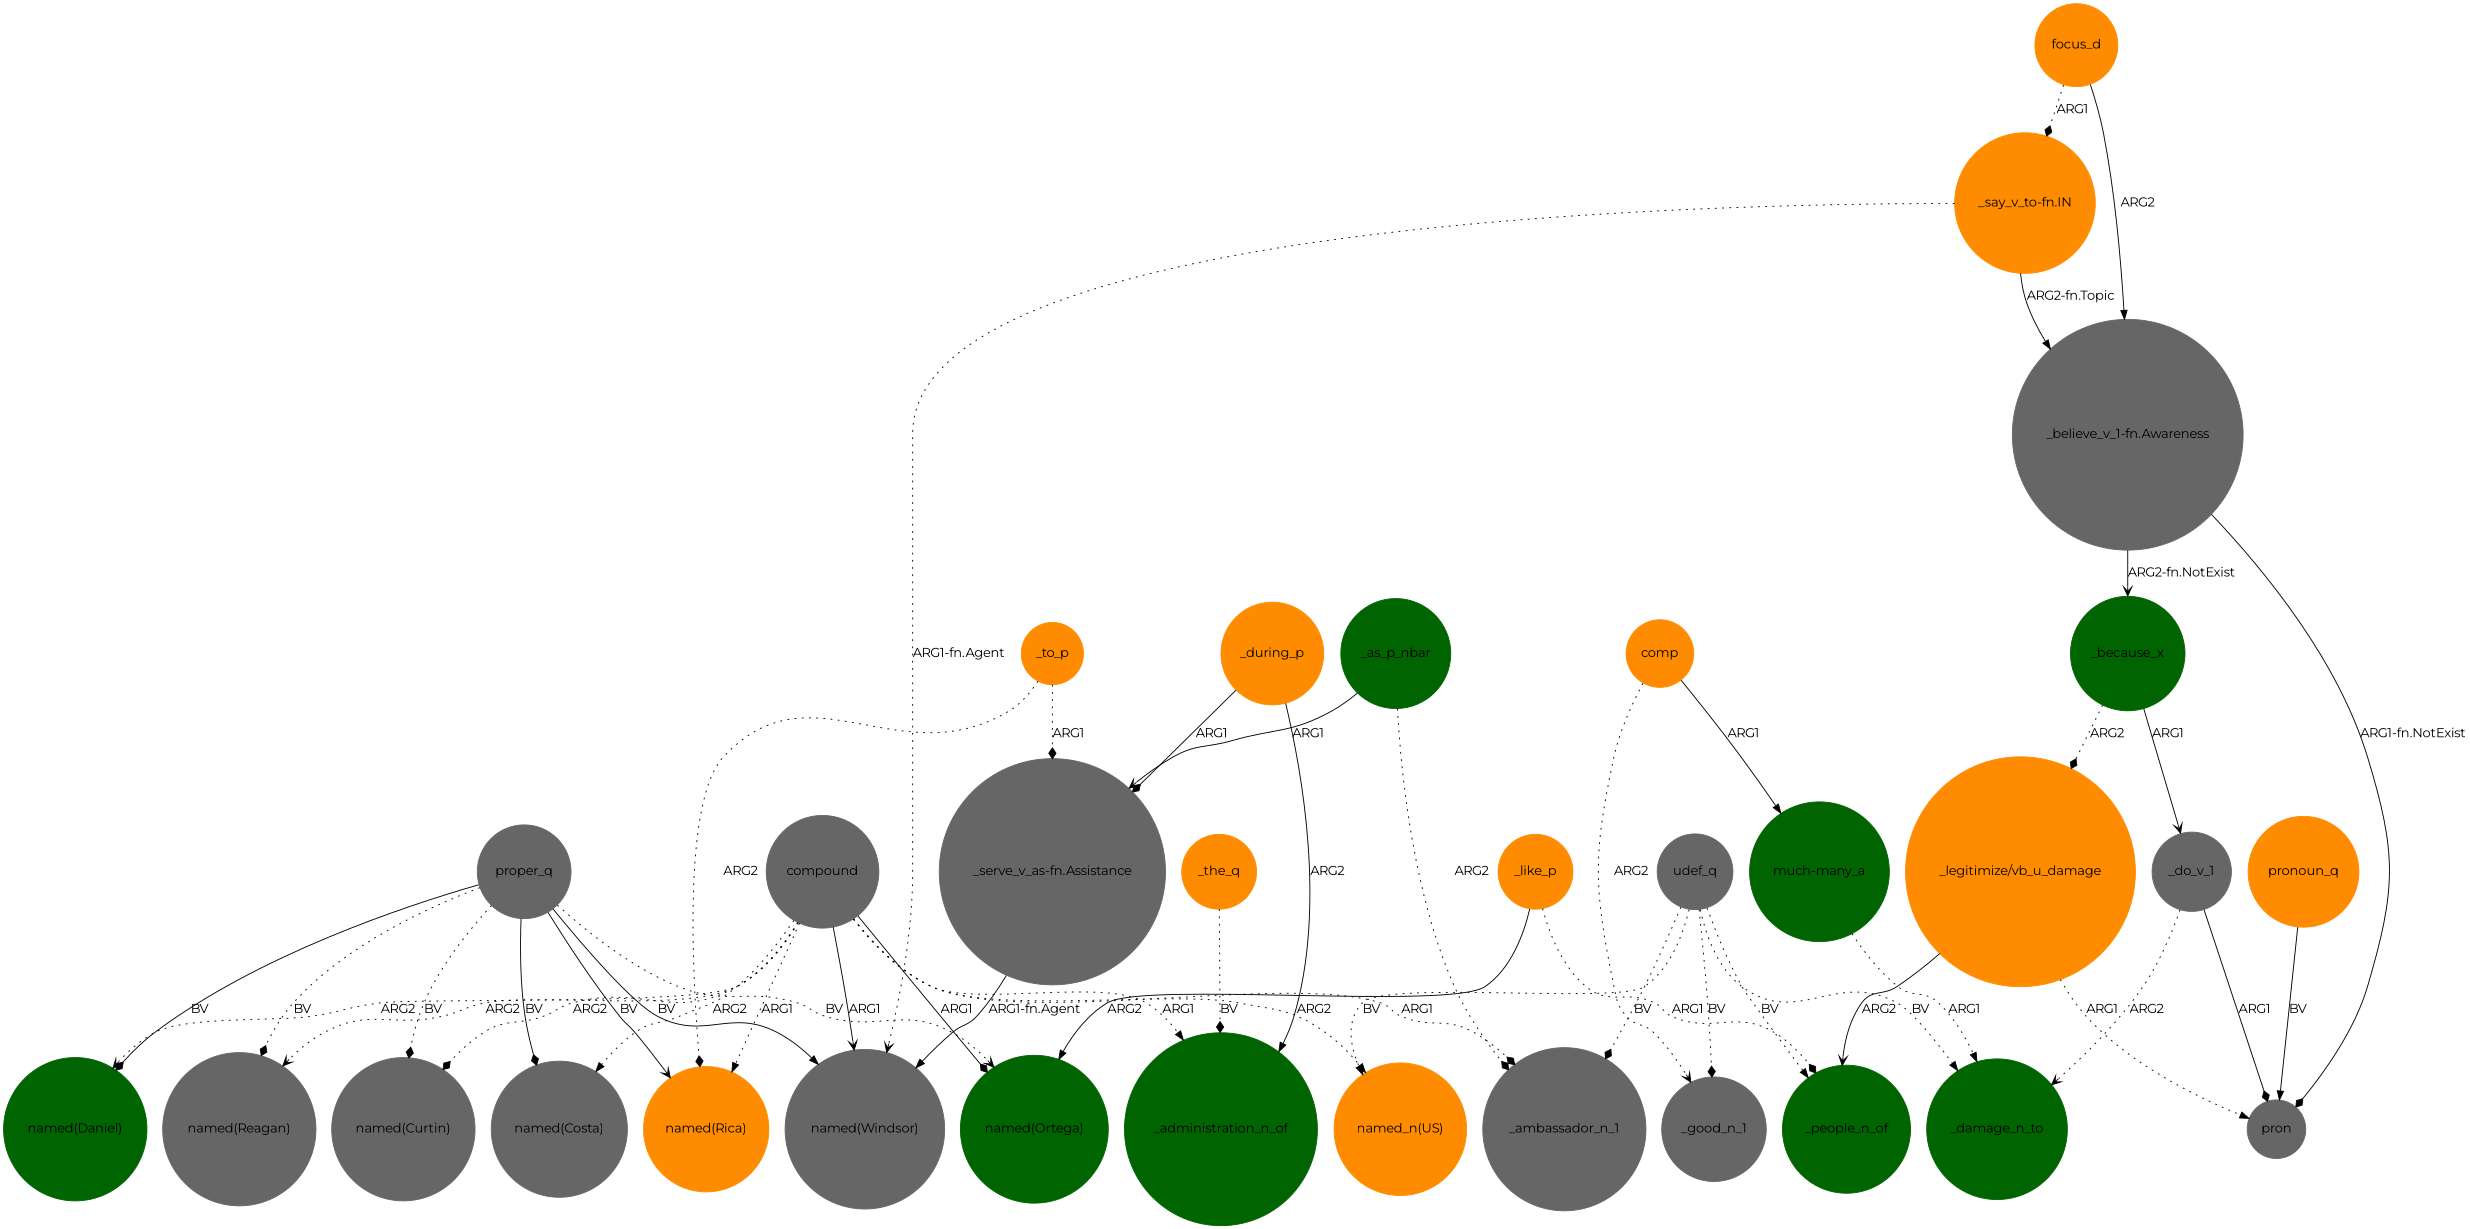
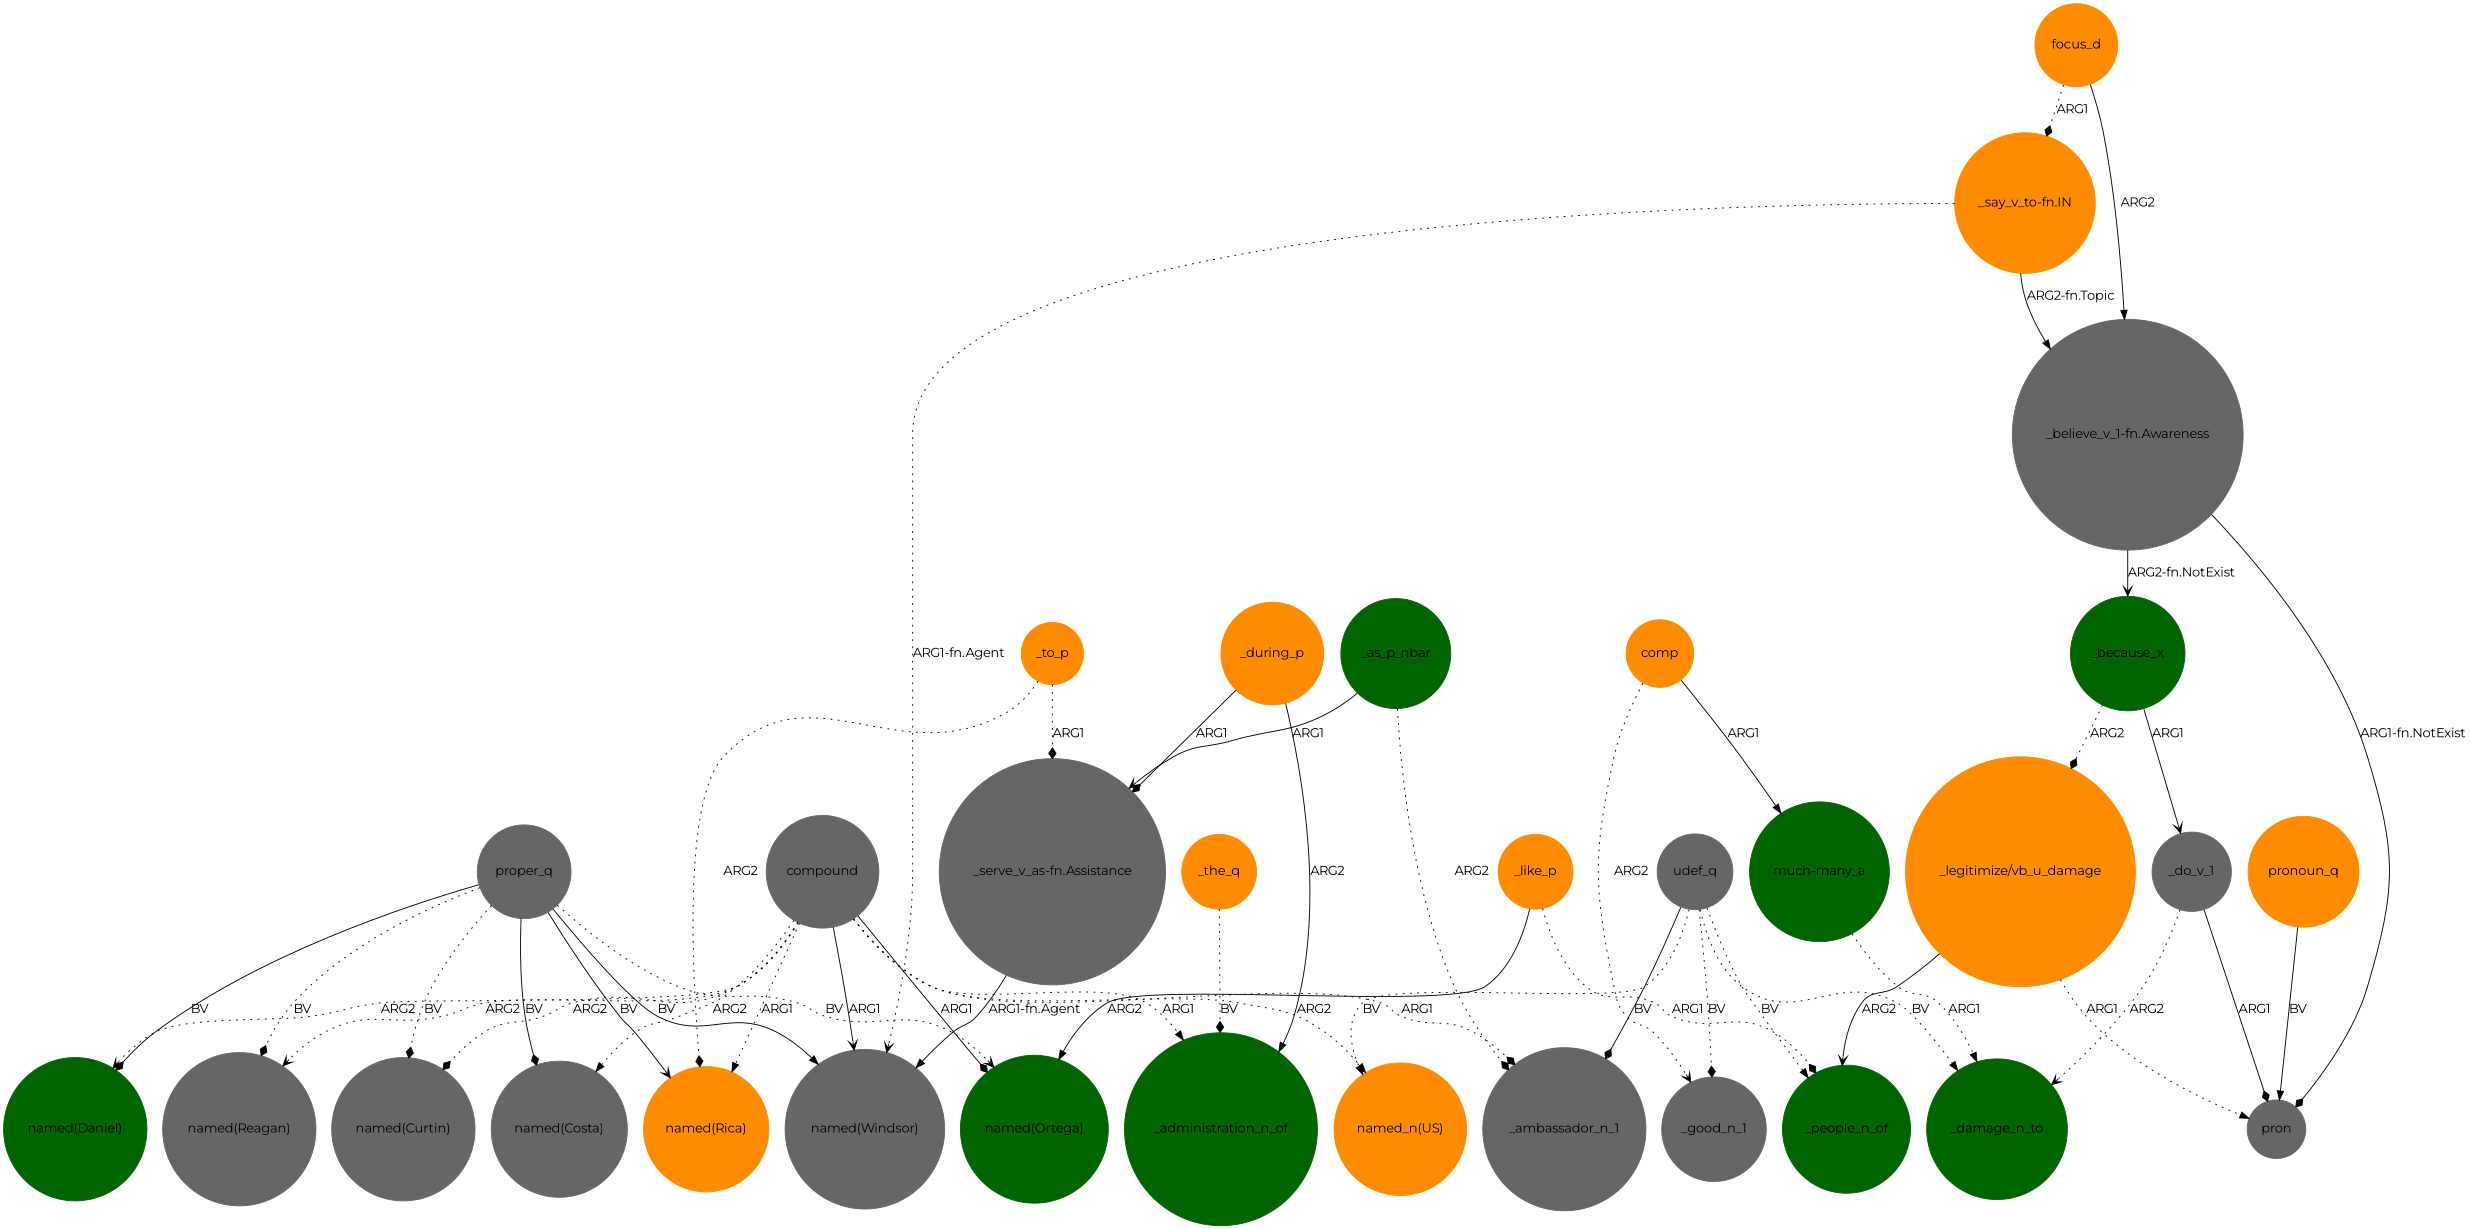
  digraph {
    fontname=Montserrat
    node [color=gray40 fontname=Montserrat shape=circle style=filled]
    edge [arrowhead=diamond fontname=Montserrat style=dotted]
    "_serve_v_as-fn.Assistance"
    "named(Windsor)"
    proper_q
    "named(Daniel)" [color=darkgreen]
    "named(Costa)"
    "named(Ortega)" [color=darkgreen]
    "named(Curtin)"
    "named(Rica)" [color=darkorange]
    "named(Reagan)"
    "named_n(US)" [color=darkorange]
    udef_q
    _ambassador_n_1
    _damage_n_to [color=darkgreen]
    _people_n_of [color=darkgreen]
    _good_n_1
    compound
    _administration_n_of [color=darkgreen]
    _as_p_nbar [color=darkgreen]
    _during_p [color=darkorange]
    "much-many_a" [color=darkgreen]
    _because_x [color=darkgreen]
    _do_v_1
    n23 [color=darkorange label="_legitimize/vb_u_damage"]
    pron
    _like_p [color=darkorange]
    _to_p [color=darkorange]
    pronoun_q [color=darkorange]
    comp [color=darkorange]
    "_believe_v_1-fn.Awareness"
    "_say_v_to-fn.IN" [color=darkorange]
    focus_d [color=darkorange]
    _the_q [color=darkorange]
    "_serve_v_as-fn.Assistance" -> "named(Windsor)" [arrowhead=normal label="ARG1-fn.Agent" style=solid]
    proper_q -> "named(Windsor)" [arrowhead=normal label=BV style=solid]
    proper_q -> "named(Daniel)" [label=BV style=solid]
    proper_q -> "named(Costa)" [label=BV style=solid]
    proper_q -> "named(Ortega)" [arrowhead=vee label=BV]
    proper_q -> "named(Curtin)" [label=BV]
    proper_q -> "named(Rica)" [arrowhead=vee label=BV style=solid]
    proper_q -> "named(Reagan)" [label=BV]
    udef_q -> "named_n(US)" [arrowhead=normal label=BV]
-   udef_q -> _ambassador_n_1 [label=BV]
+   udef_q -> _ambassador_n_1 [label=BV style=solid]
    udef_q -> _damage_n_to [arrowhead=normal label=BV]
    udef_q -> _people_n_of [arrowhead=normal label=BV]
    udef_q -> _good_n_1 [label=BV]
    compound -> "named(Windsor)" [arrowhead=vee label=ARG1 style=solid]
    compound -> "named(Daniel)" [arrowhead=vee label=ARG2]
    compound -> "named(Costa)" [arrowhead=normal label=ARG2]
    compound -> "named(Ortega)" [label=ARG1 style=solid]
    compound -> "named(Curtin)" [label=ARG2]
    compound -> "named(Rica)" [arrowhead=normal label=ARG1]
    compound -> "named(Reagan)" [arrowhead=vee label=ARG2]
    compound -> "named_n(US)" [arrowhead=normal label=ARG2]
    compound -> _ambassador_n_1 [label=ARG1]
    compound -> _administration_n_of [arrowhead=normal label=ARG1]
    _as_p_nbar -> "_serve_v_as-fn.Assistance" [arrowhead=vee label=ARG1 style=solid]
    _as_p_nbar -> _ambassador_n_1 [label=ARG2]
    _during_p -> "_serve_v_as-fn.Assistance" [label=ARG1 style=solid]
    _during_p -> _administration_n_of [arrowhead=normal label=ARG2 style=solid]
    "much-many_a" -> _damage_n_to [arrowhead=normal label=ARG1]
    _because_x -> _do_v_1 [arrowhead=vee label=ARG1 style=solid]
    _because_x -> n23 [label=ARG2]
    _do_v_1 -> _damage_n_to [arrowhead=vee label=ARG2]
    _do_v_1 -> pron [label=ARG1 style=solid]
    n23 -> _people_n_of [arrowhead=vee label=ARG2 style=solid]
    n23 -> pron [arrowhead=normal label=ARG1]
    _like_p -> "named(Ortega)" [arrowhead=normal label=ARG2 style=solid]
    _like_p -> _people_n_of [label=ARG1]
    _to_p -> "_serve_v_as-fn.Assistance" [label=ARG1]
    _to_p -> "named(Rica)" [label=ARG2]
    pronoun_q -> pron [arrowhead=normal label=BV style=solid]
    comp -> _good_n_1 [arrowhead=vee label=ARG2]
    comp -> "much-many_a" [arrowhead=normal label=ARG1 style=solid]
    "_believe_v_1-fn.Awareness" -> _because_x [arrowhead=vee label="ARG2-fn.NotExist" style=solid]
    "_believe_v_1-fn.Awareness" -> pron [label="ARG1-fn.NotExist" style=solid]
    "_say_v_to-fn.IN" -> "named(Windsor)" [arrowhead=vee label="ARG1-fn.Agent"]
    "_say_v_to-fn.IN" -> "_believe_v_1-fn.Awareness" [arrowhead=normal label="ARG2-fn.Topic" style=solid]
    focus_d -> "_believe_v_1-fn.Awareness" [arrowhead=normal label=ARG2 style=solid]
    focus_d -> "_say_v_to-fn.IN" [label=ARG1]
    _the_q -> _administration_n_of [label=BV]
  }
